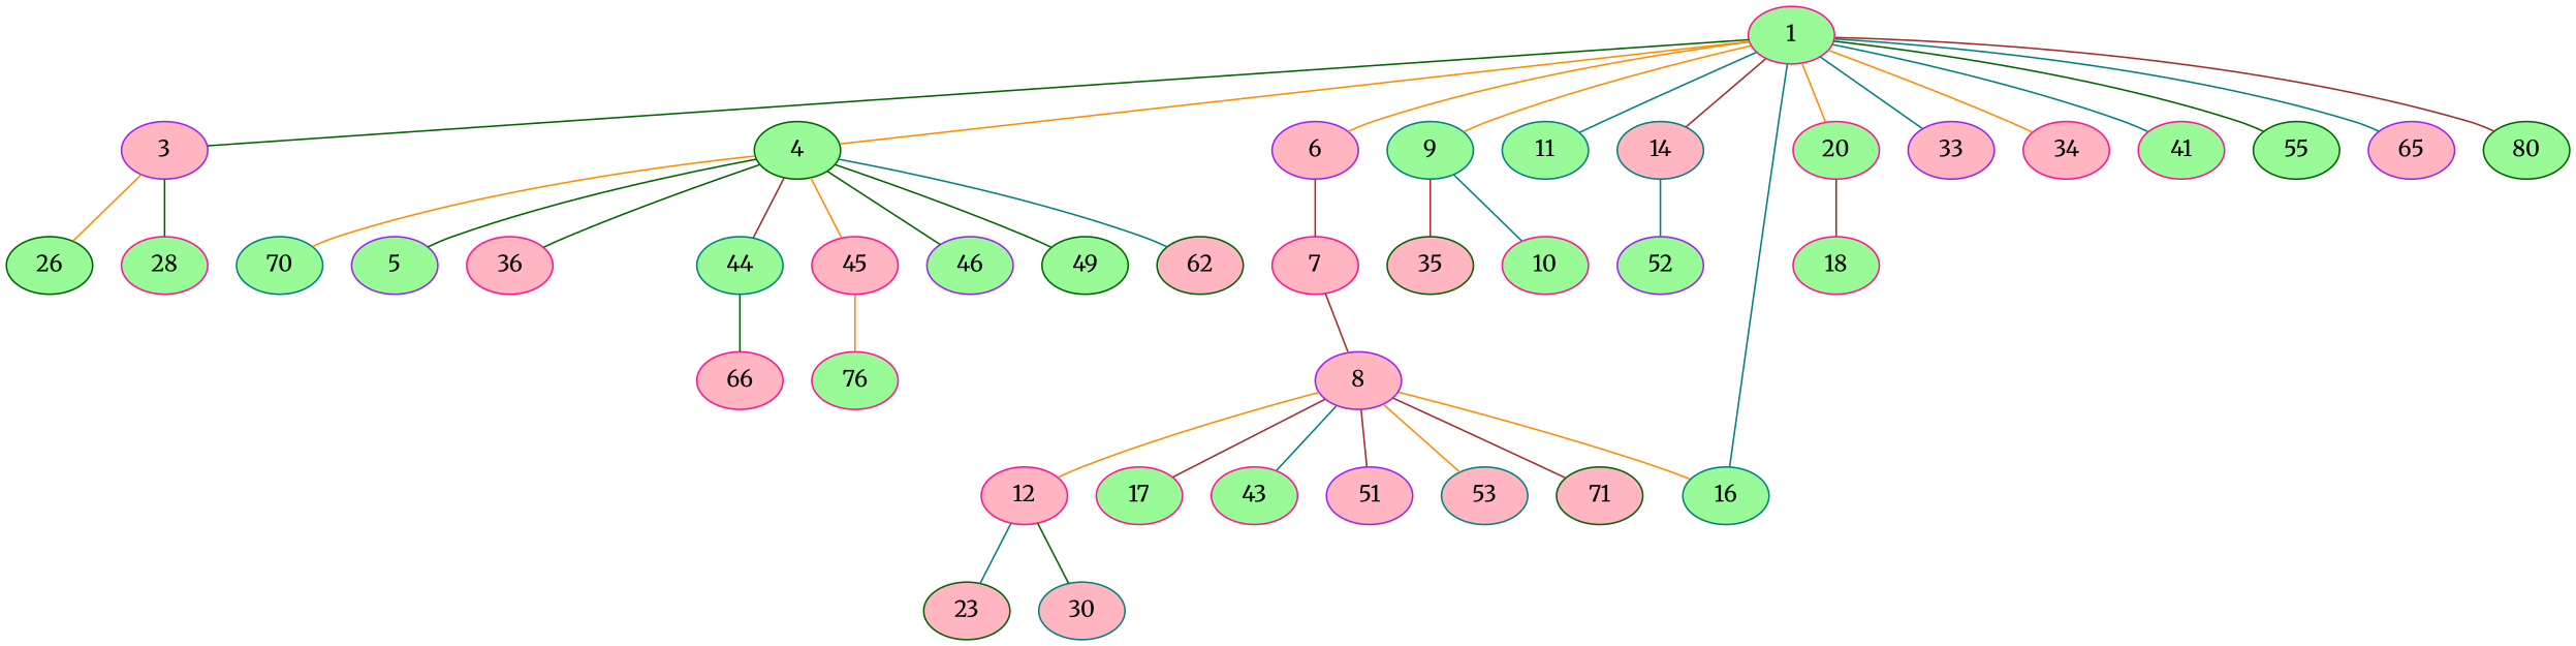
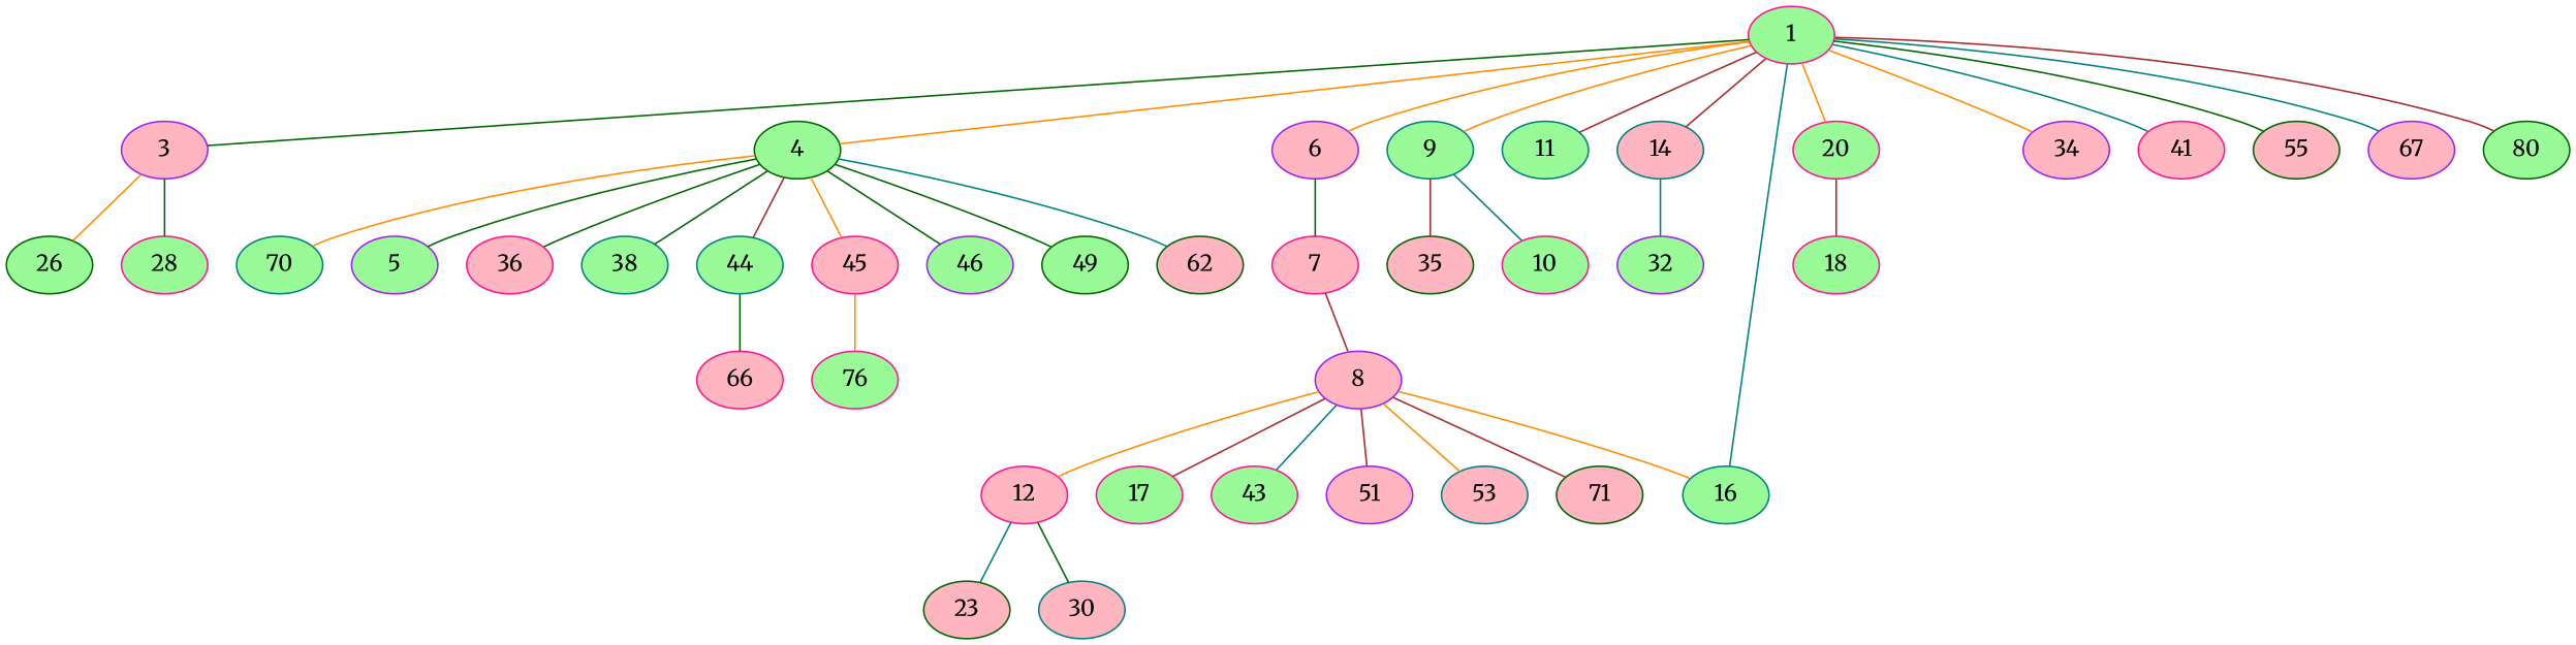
  graph {
    fontname=Merriweather
    node [color=deeppink fillcolor=palegreen fontname=Merriweather style=filled]
    edge [color=darkorange fontname=Merriweather]
    1 [super="+2+19"]
    3 [color=purple fillcolor=lightpink]
    4 [color=darkgreen super="+13"]
    6 [color=purple fillcolor=lightpink super="+28"]
    9 [color=teal super="+25+54+47+48+67+59"]
    11 [color=teal]
    14 [color=teal fillcolor=lightpink]
    16 [color=teal]
    20
-   33 [color=purple fillcolor=lightpink super="+58"]
-   34 [fillcolor=lightpink super="+72+75"]
-   41 [super="+52+83"]
-   55 [color=darkgreen]
-   65 [color=purple fillcolor=lightpink]
+   34 [color=purple fillcolor=lightpink super="+72+75"]
+   41 [fillcolor=lightpink super="+52+83"]
+   55 [color=darkgreen fillcolor=lightpink]
+   65 [color=purple fillcolor=lightpink label=67]
    80 [color=darkgreen]
    n16 [label=28]
    26 [color=darkgreen]
    5 [color=purple super="+37"]
    36 [fillcolor=lightpink]
+   38 [color=teal super="+78"]
    44 [color=teal super="+50"]
    45 [fillcolor=lightpink super="+64"]
    46 [color=purple]
    49 [color=darkgreen]
    62 [color=darkgreen fillcolor=lightpink]
    70 [color=teal]
    7 [fillcolor=lightpink]
    10
    35 [color=darkgreen fillcolor=lightpink super="+56+85+63+73"]
-   32 [color=purple label=52]
+   32 [color=purple]
    18 [super="+40+21"]
    66 [fillcolor=lightpink]
    76
    8 [color=purple fillcolor=lightpink super="+31"]
    12 [fillcolor=lightpink super="+15"]
    17
    43
    51 [color=purple fillcolor=lightpink]
    53 [color=teal fillcolor=lightpink]
    71 [color=darkgreen fillcolor=lightpink]
    23 [color=darkgreen fillcolor=lightpink super="+24+77+61"]
    30 [color=teal fillcolor=lightpink]
    1 -- 3 [color=darkgreen]
    1 -- 4
    1 -- 6
    1 -- 9
-   1 -- 11 [color=teal]
+   1 -- 11 [color=brown]
    1 -- 14 [color=brown]
    1 -- 16 [color=teal]
    1 -- 20
-   1 -- 33 [color=teal]
    1 -- 34
    1 -- 41 [color=teal]
    1 -- 55 [color=darkgreen]
    1 -- 65 [color=teal]
    1 -- 80 [color=brown]
    3 -- n16 [color=darkgreen]
    3 -- 26
    4 -- 5 [color=darkgreen]
    4 -- 36 [color=darkgreen]
+   4 -- 38 [color=darkgreen]
    4 -- 44 [color=brown]
    4 -- 45
    4 -- 46 [color=darkgreen]
    4 -- 49 [color=darkgreen]
    4 -- 62 [color=teal]
    4 -- 70
-   6 -- 7 [color=brown]
+   6 -- 7 [color=darkgreen]
    9 -- 10 [color=teal]
    9 -- 35 [color=brown]
    14 -- 32 [color=teal]
    20 -- 18 [color=brown]
    44 -- 66 [color=darkgreen]
    45 -- 76
    7 -- 8 [color=brown]
    8 -- 16
    8 -- 12
    8 -- 17 [color=brown]
    8 -- 43 [color=teal]
    8 -- 51 [color=brown]
    8 -- 53
    8 -- 71 [color=brown]
    12 -- 23 [color=teal]
    12 -- 30 [color=darkgreen]
  }
